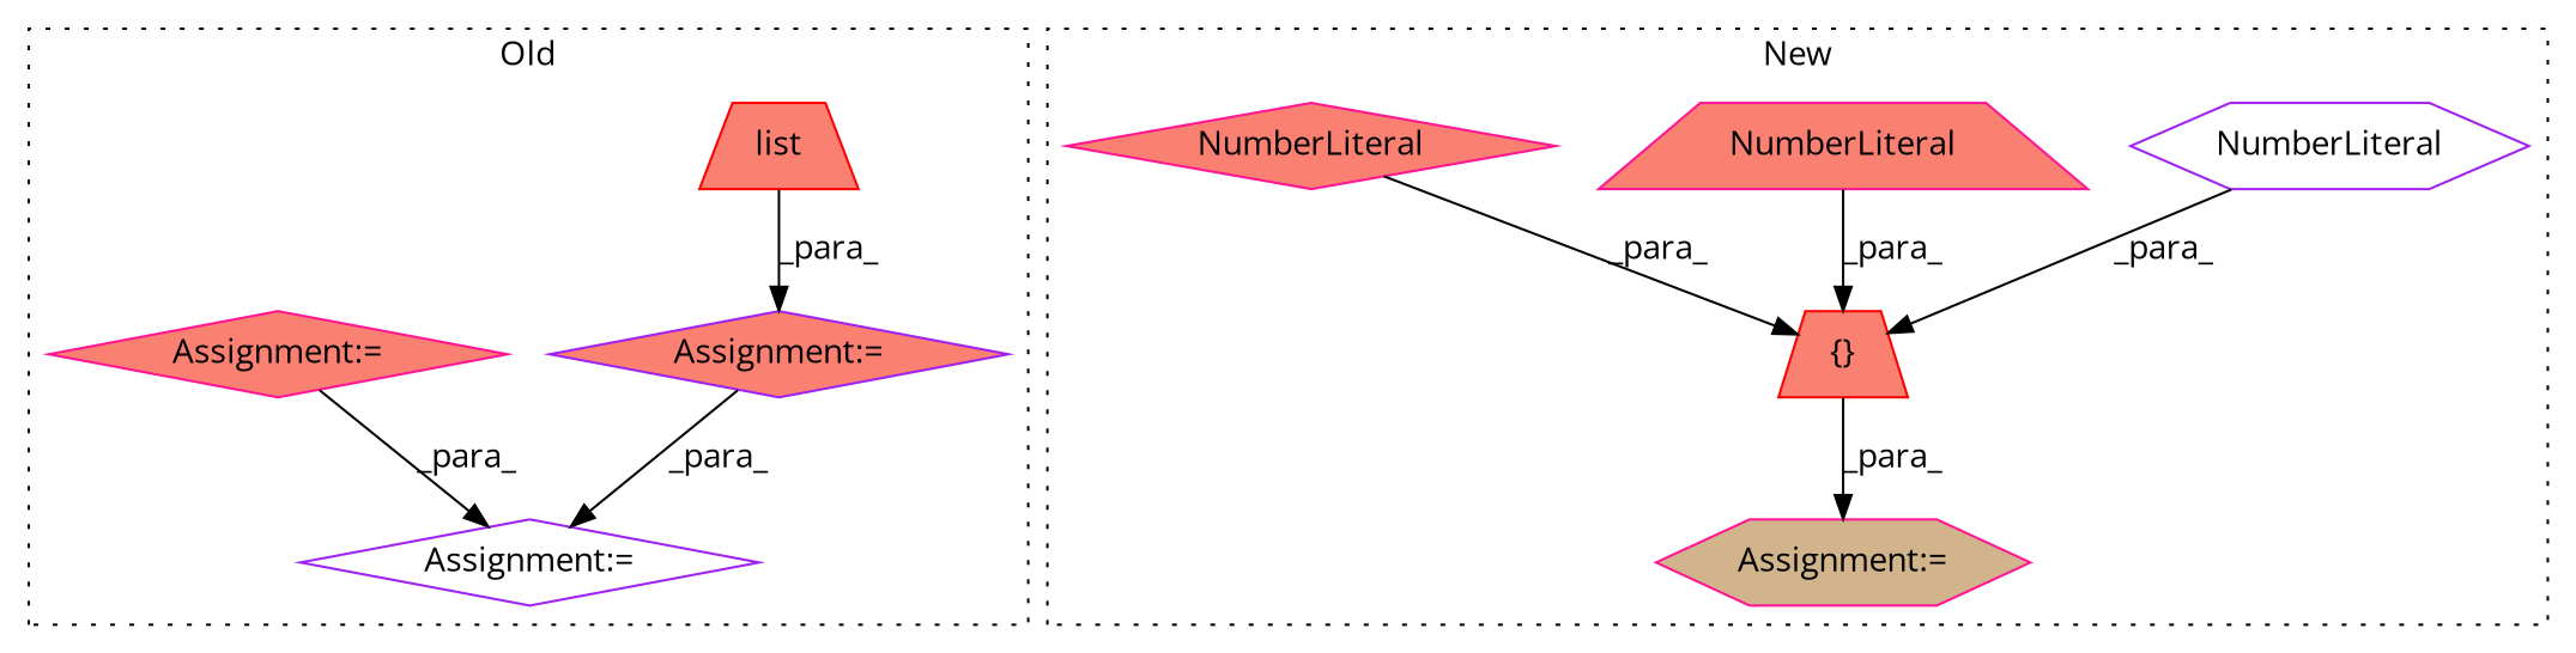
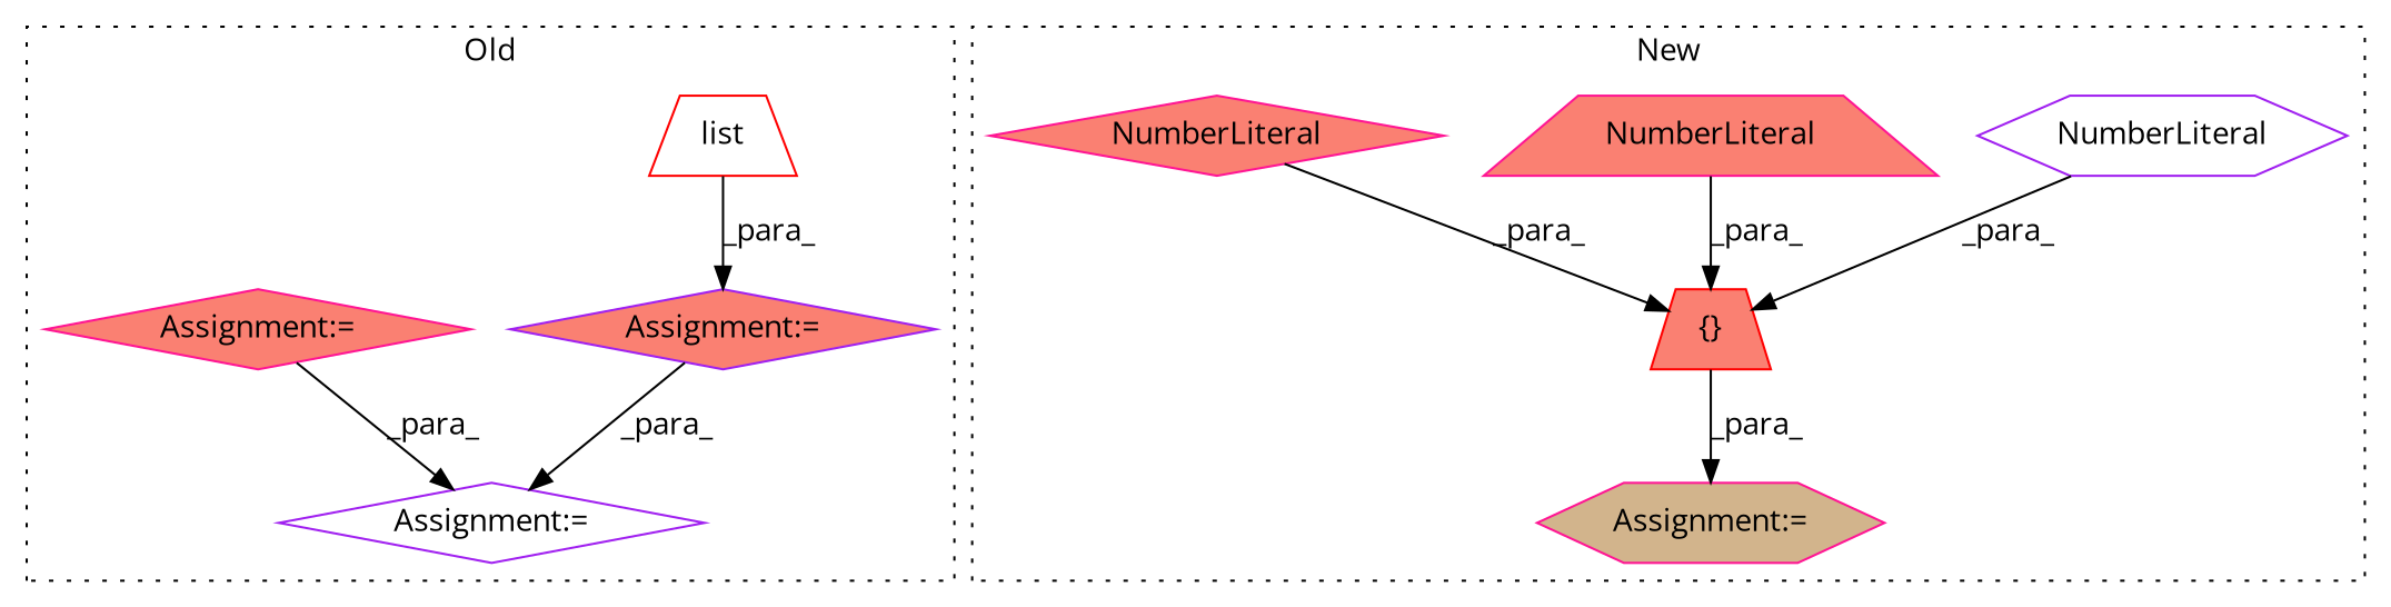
  digraph {
    fontname="Open Sans"
    node [a=7 l=1 shape=diamond style=filled fillcolor=salmon color=deeppink fontname="Open Sans"]
    edge [fontname="Open Sans"]
-   n1 [a=32 l=6 label=list s=28191 shape=trapezium color=red]
+   n1 [a=32 l=6 label=list s=28191 shape=trapezium fillcolor=white color=red]
    n2 [label="Assignment:=" s=29701 fillcolor=white color=purple]
    n3 [label="Assignment:=" s=29284 color=purple]
    n4 [label="Assignment:=" s=28160]
    n5 [a=4 l="1,1" label="{}" s="30132,30149" shape=trapezium color=red]
    n6 [label="Assignment:=" s=30122 shape=hexagon fillcolor=tan]
    n7 [a=34 l=2 label=NumberLiteral s=30133 shape=hexagon fillcolor=white color=purple]
    n8 [a=34 l=2 label=NumberLiteral s=30136 shape=trapezium]
    n9 [a=34 l=3 label=NumberLiteral s=30146]
    subgraph cluster_1 {
      label=Old
      style=dotted
      n1
      n2
      n3
      n4
    }
    subgraph cluster_2 {
      label=New
      style=dotted
      n5
      n6
      n7
      n8
      n9
    }
    n1 -> n3 [label=_para_]
    n3 -> n2 [label=_para_]
    n4 -> n2 [label=_para_]
    n5 -> n6 [label=_para_]
    n7 -> n5 [label=_para_]
    n8 -> n5 [label=_para_]
    n9 -> n5 [label=_para_]
  }
